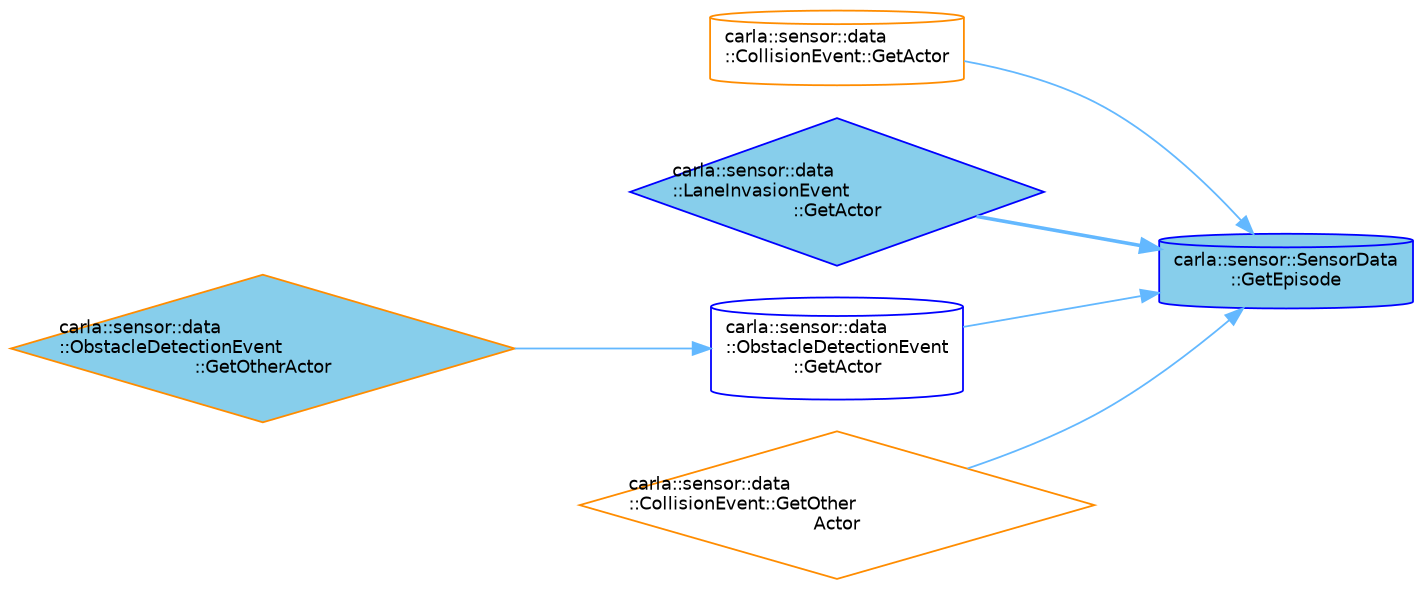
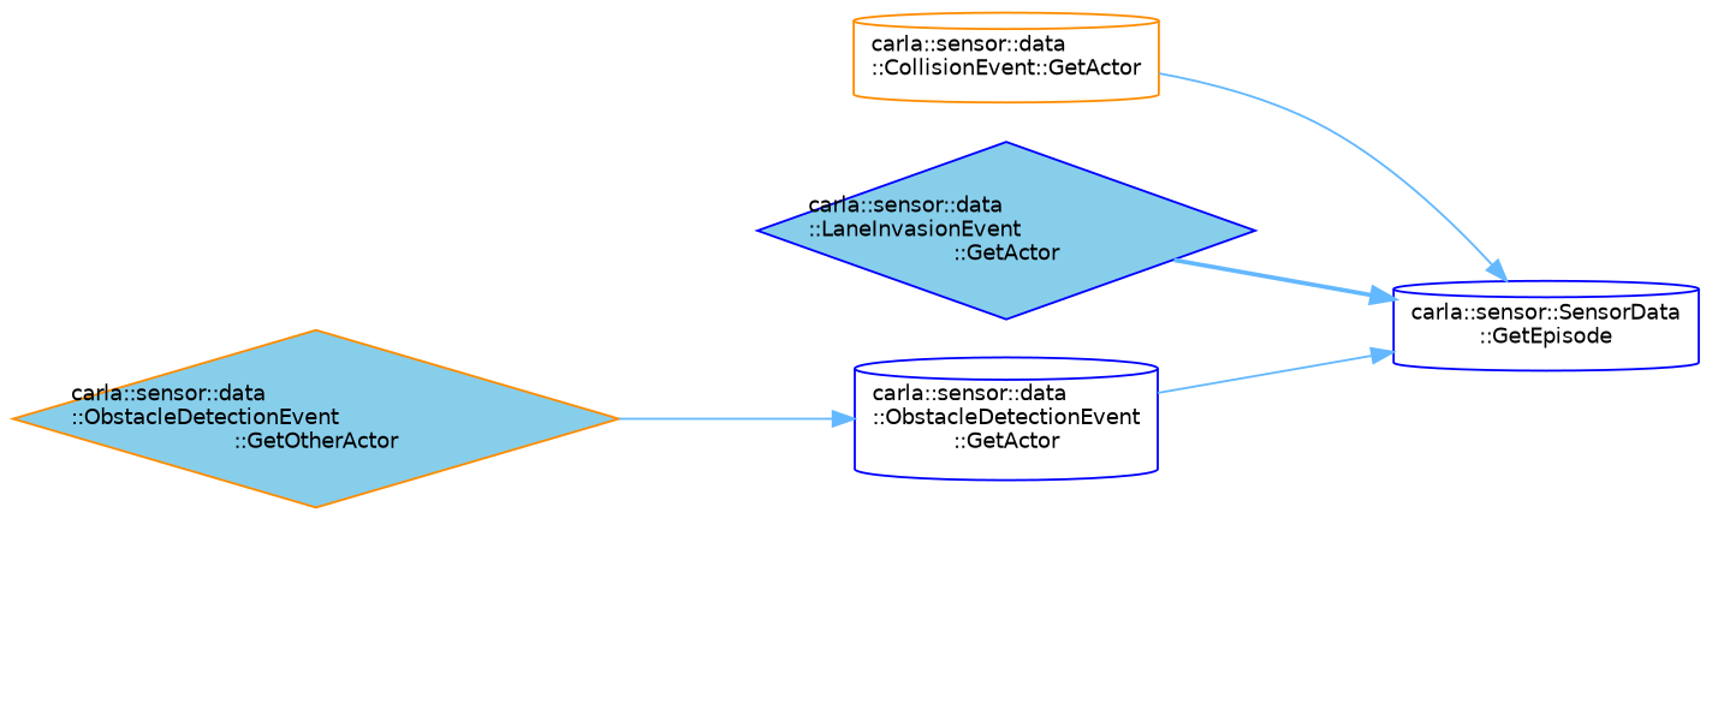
  digraph {
    rankdir=RL
    node [color=blue fillcolor=white fontname=Helvetica fontsize=10 shape=cylinder style=filled]
    edge [color=steelblue1 dir=back fontname=Helvetica fontsize=10 labelfontname=Helvetica labelfontsize=10 style=solid]
-   n1 [fillcolor=skyblue fontcolor=black height=0.2 label="carla::sensor::SensorData\l::GetEpisode" width=0.4]
+   n1 [fontcolor=black height=0.2 label="carla::sensor::SensorData\l::GetEpisode" width=0.4]
    n2 [color=darkorange height=0.2 label="carla::sensor::data\l::CollisionEvent::GetActor" width=0.4]
    n3 [fillcolor=skyblue height=0.2 label="carla::sensor::data\l::LaneInvasionEvent\l::GetActor" shape=diamond width=0.4]
    n4 [height=0.2 label="carla::sensor::data\l::ObstacleDetectionEvent\l::GetActor" width=0.4]
-   n5 [color=darkorange height=0.2 label="carla::sensor::data\l::CollisionEvent::GetOther\lActor" shape=diamond width=0.4]
    n6 [color=darkorange fillcolor=skyblue height=0.2 label="carla::sensor::data\l::ObstacleDetectionEvent\l::GetOtherActor" shape=diamond width=0.4]
    n1 -> n2
    n1 -> n3 [style=bold]
    n1 -> n4
-   n1 -> n5
    n4 -> n6
  }
